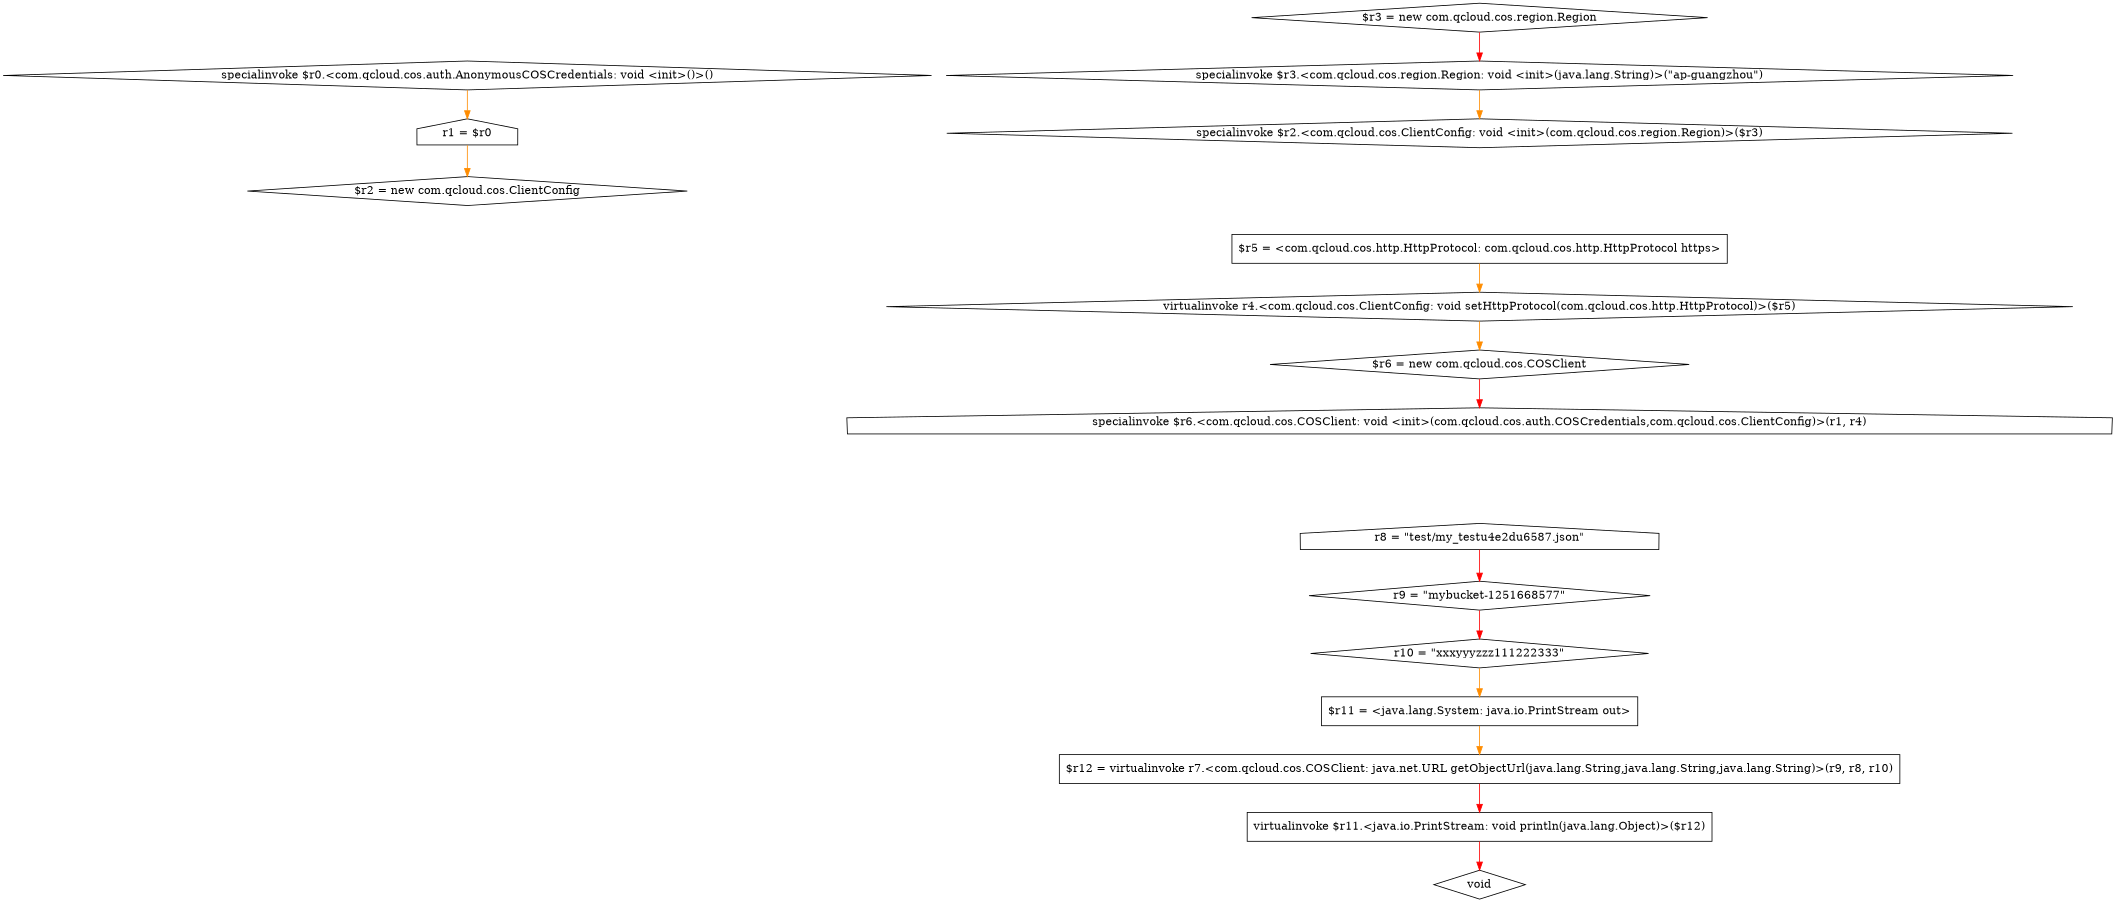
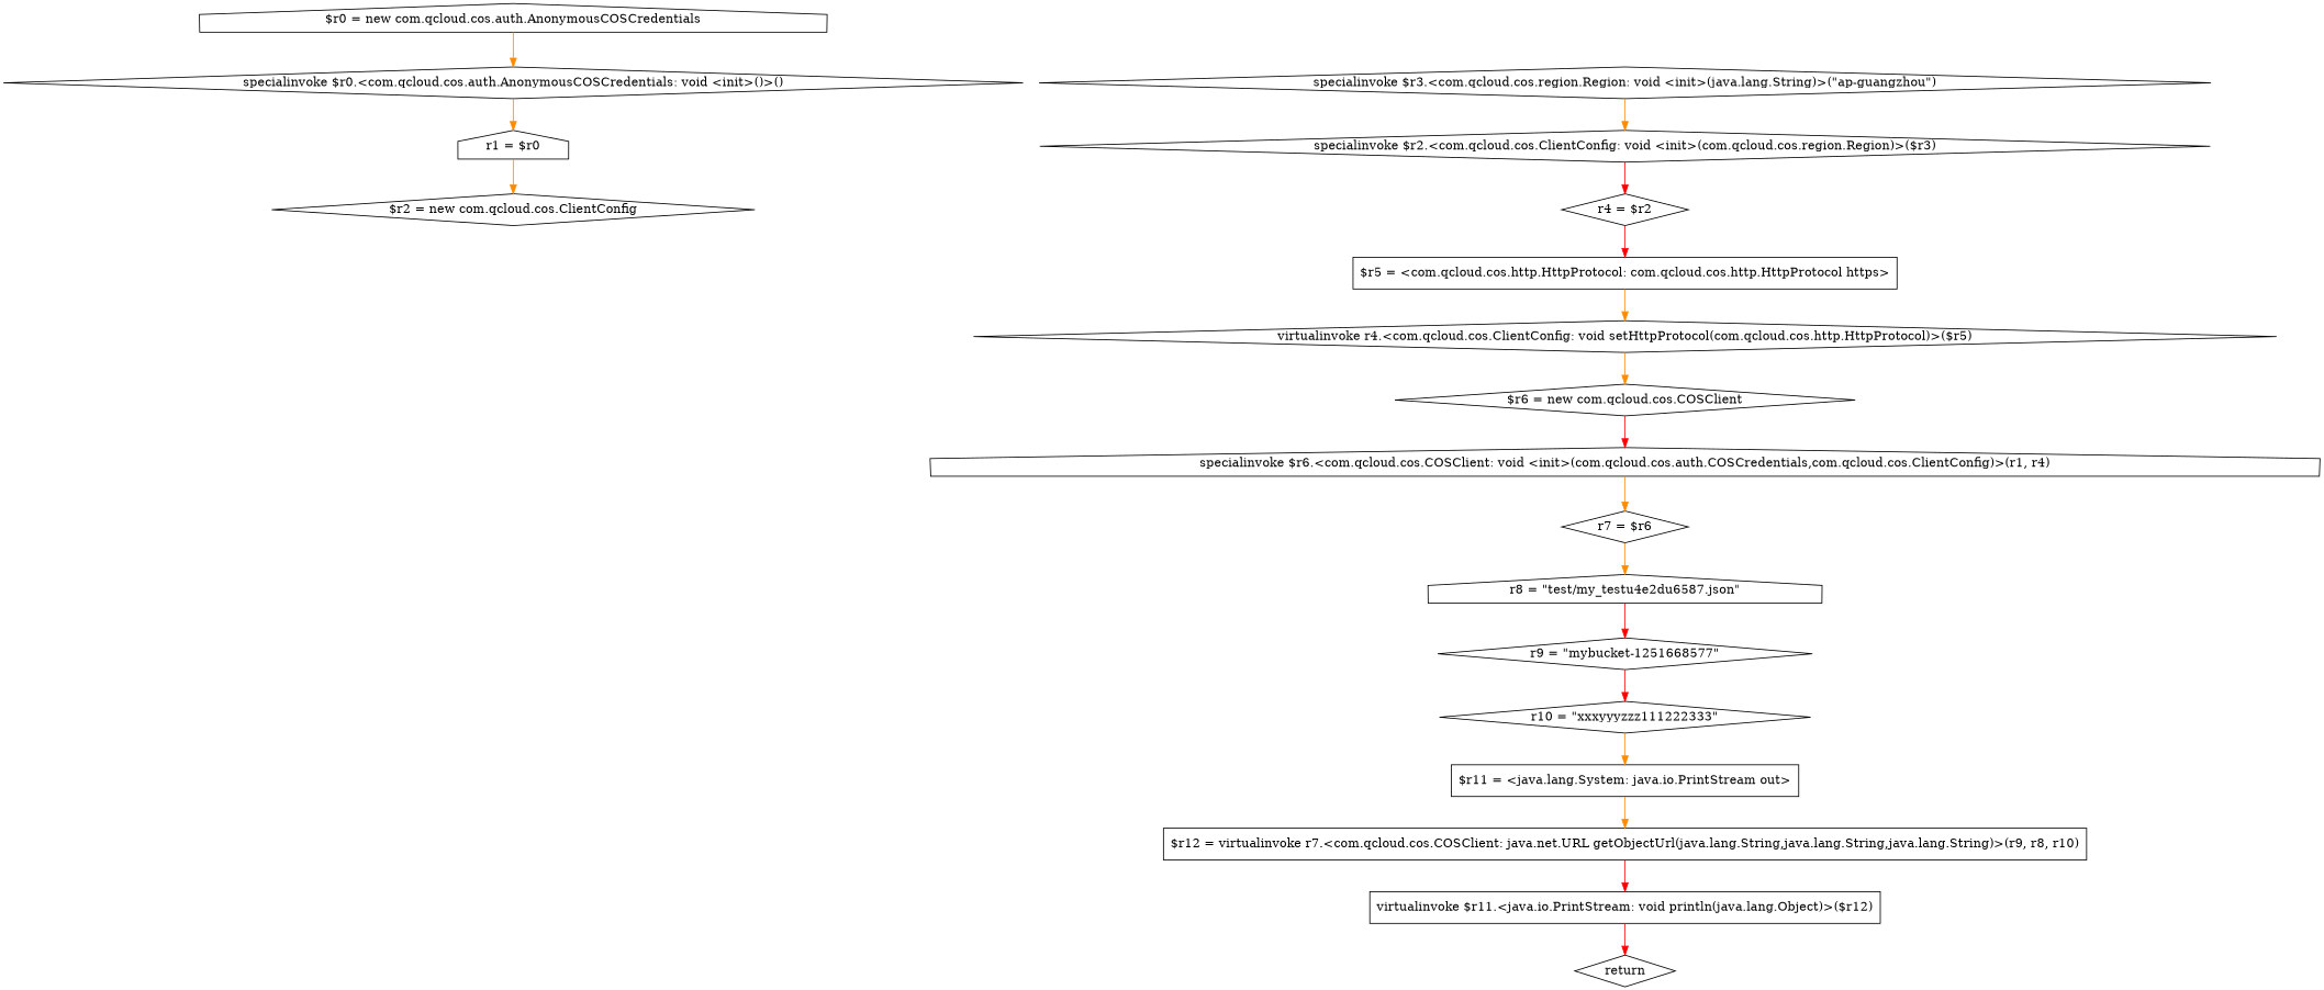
  digraph {
    node [shape=diamond]
    edge [color=darkorange]
+   "$r0 = new com.qcloud.cos.auth.AnonymousCOSCredentials" [shape=house]
    "specialinvoke $r0.<com.qcloud.cos.auth.AnonymousCOSCredentials: void <init>()>()"
    "r1 = $r0" [shape=house]
    "$r2 = new com.qcloud.cos.ClientConfig"
-   "$r3 = new com.qcloud.cos.region.Region"
    "specialinvoke $r3.<com.qcloud.cos.region.Region: void <init>(java.lang.String)>(\"ap-guangzhou\")"
    "specialinvoke $r2.<com.qcloud.cos.ClientConfig: void <init>(com.qcloud.cos.region.Region)>($r3)"
+   "r4 = $r2"
    "$r5 = <com.qcloud.cos.http.HttpProtocol: com.qcloud.cos.http.HttpProtocol https>" [shape=box]
    "virtualinvoke r4.<com.qcloud.cos.ClientConfig: void setHttpProtocol(com.qcloud.cos.http.HttpProtocol)>($r5)"
    "$r6 = new com.qcloud.cos.COSClient"
    "specialinvoke $r6.<com.qcloud.cos.COSClient: void <init>(com.qcloud.cos.auth.COSCredentials,com.qcloud.cos.ClientConfig)>(r1, r4)" [shape=house]
+   "r7 = $r6"
    "r8 = \"test/my_test\u4e2d\u6587.json\"" [shape=house]
    "r9 = \"mybucket-1251668577\""
    "r10 = \"xxxyyyzzz111222333\""
    "$r11 = <java.lang.System: java.io.PrintStream out>" [shape=box]
    "$r12 = virtualinvoke r7.<com.qcloud.cos.COSClient: java.net.URL getObjectUrl(java.lang.String,java.lang.String,java.lang.String)>(r9, r8, r10)" [shape=box]
    "virtualinvoke $r11.<java.io.PrintStream: void println(java.lang.Object)>($r12)" [shape=box]
-   return [label=void]
+   return
+   "$r0 = new com.qcloud.cos.auth.AnonymousCOSCredentials" -> "specialinvoke $r0.<com.qcloud.cos.auth.AnonymousCOSCredentials: void <init>()>()"
    "specialinvoke $r0.<com.qcloud.cos.auth.AnonymousCOSCredentials: void <init>()>()" -> "r1 = $r0"
    "r1 = $r0" -> "$r2 = new com.qcloud.cos.ClientConfig"
-   "$r3 = new com.qcloud.cos.region.Region" -> "specialinvoke $r3.<com.qcloud.cos.region.Region: void <init>(java.lang.String)>(\"ap-guangzhou\")" [color=red]
    "specialinvoke $r3.<com.qcloud.cos.region.Region: void <init>(java.lang.String)>(\"ap-guangzhou\")" -> "specialinvoke $r2.<com.qcloud.cos.ClientConfig: void <init>(com.qcloud.cos.region.Region)>($r3)"
+   "specialinvoke $r2.<com.qcloud.cos.ClientConfig: void <init>(com.qcloud.cos.region.Region)>($r3)" -> "r4 = $r2" [color=red]
+   "r4 = $r2" -> "$r5 = <com.qcloud.cos.http.HttpProtocol: com.qcloud.cos.http.HttpProtocol https>" [color=red]
    "$r5 = <com.qcloud.cos.http.HttpProtocol: com.qcloud.cos.http.HttpProtocol https>" -> "virtualinvoke r4.<com.qcloud.cos.ClientConfig: void setHttpProtocol(com.qcloud.cos.http.HttpProtocol)>($r5)"
    "virtualinvoke r4.<com.qcloud.cos.ClientConfig: void setHttpProtocol(com.qcloud.cos.http.HttpProtocol)>($r5)" -> "$r6 = new com.qcloud.cos.COSClient"
    "$r6 = new com.qcloud.cos.COSClient" -> "specialinvoke $r6.<com.qcloud.cos.COSClient: void <init>(com.qcloud.cos.auth.COSCredentials,com.qcloud.cos.ClientConfig)>(r1, r4)" [color=red]
+   "specialinvoke $r6.<com.qcloud.cos.COSClient: void <init>(com.qcloud.cos.auth.COSCredentials,com.qcloud.cos.ClientConfig)>(r1, r4)" -> "r7 = $r6"
+   "r7 = $r6" -> "r8 = \"test/my_test\u4e2d\u6587.json\""
    "r8 = \"test/my_test\u4e2d\u6587.json\"" -> "r9 = \"mybucket-1251668577\"" [color=red]
    "r9 = \"mybucket-1251668577\"" -> "r10 = \"xxxyyyzzz111222333\"" [color=red]
    "r10 = \"xxxyyyzzz111222333\"" -> "$r11 = <java.lang.System: java.io.PrintStream out>"
    "$r11 = <java.lang.System: java.io.PrintStream out>" -> "$r12 = virtualinvoke r7.<com.qcloud.cos.COSClient: java.net.URL getObjectUrl(java.lang.String,java.lang.String,java.lang.String)>(r9, r8, r10)"
    "$r12 = virtualinvoke r7.<com.qcloud.cos.COSClient: java.net.URL getObjectUrl(java.lang.String,java.lang.String,java.lang.String)>(r9, r8, r10)" -> "virtualinvoke $r11.<java.io.PrintStream: void println(java.lang.Object)>($r12)" [color=red]
    "virtualinvoke $r11.<java.io.PrintStream: void println(java.lang.Object)>($r12)" -> return [color=red]
  }
